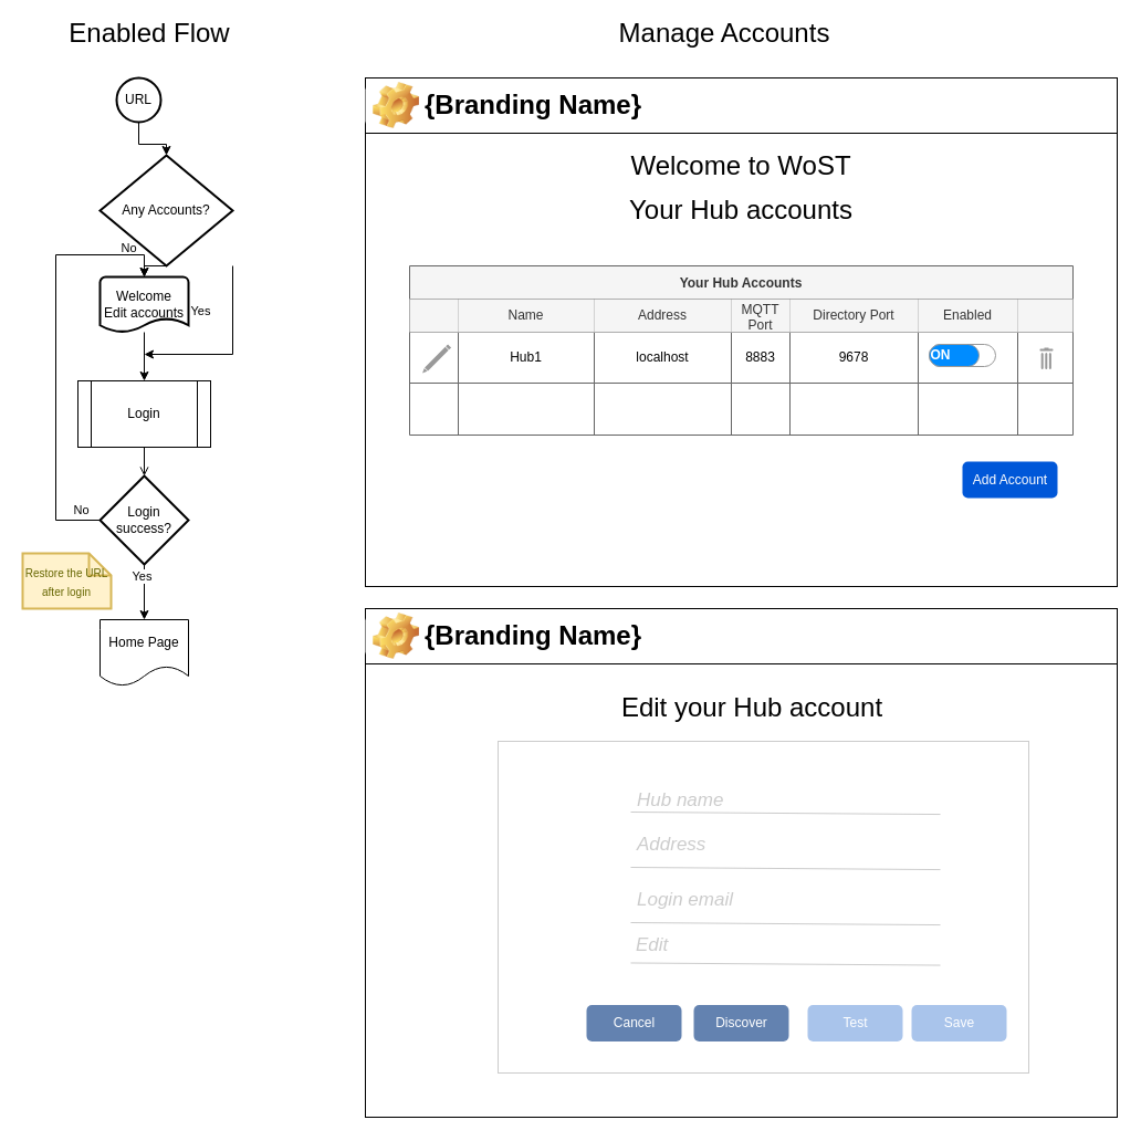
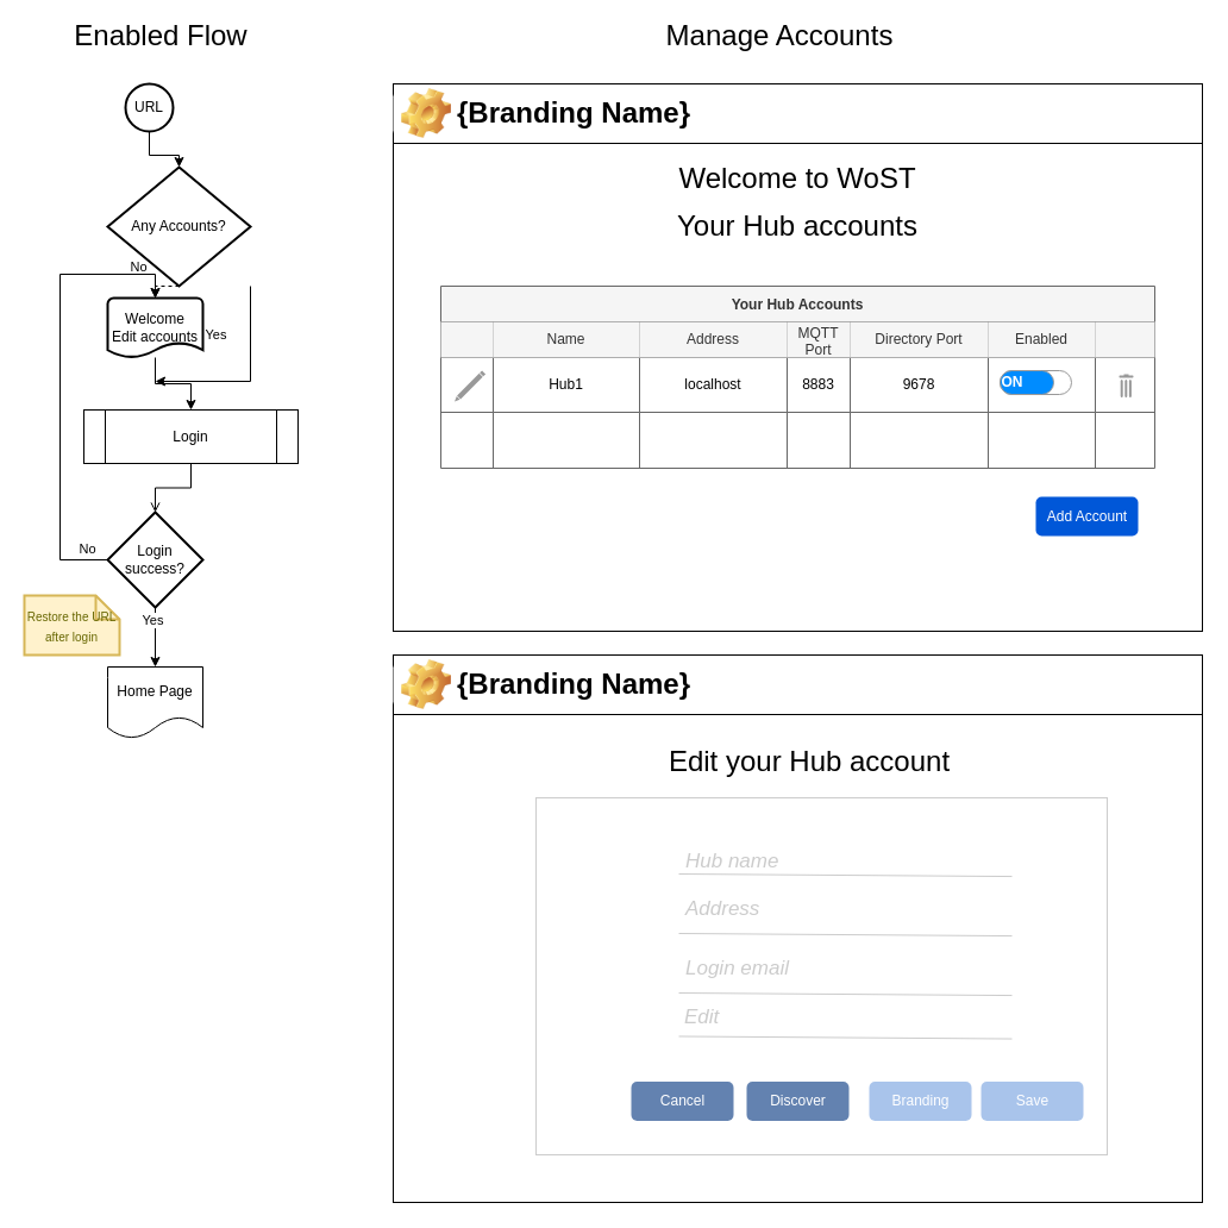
  <mxCell id="0" />
  <mxCell id="1" parent="0" />
  <mxCell id="2" value="" style="rounded=0;whiteSpace=wrap;html=1;fontSize=24;fillColor=none;" parent="1" vertex="1"><mxGeometry x="330" y="70" width="680" height="460" as="geometry" /></mxCell>
  <mxCell id="3" style="edgeStyle=orthogonalEdgeStyle;rounded=0;orthogonalLoop=1;jettySize=auto;html=1;entryX=0.5;entryY=0;entryDx=0;entryDy=0;entryPerimeter=0;" parent="1" source="4" target="10" edge="1"><mxGeometry relative="1" as="geometry" /></mxCell>
  <mxCell id="4" value="URL" style="strokeWidth=2;html=1;shape=mxgraph.flowchart.start_2;whiteSpace=wrap;" parent="1" vertex="1"><mxGeometry x="105" y="70" width="40" height="40" as="geometry" /></mxCell>
  <mxCell id="5" style="edgeStyle=orthogonalEdgeStyle;rounded=0;orthogonalLoop=1;jettySize=auto;html=1;entryX=0.5;entryY=0;entryDx=0;entryDy=0;" parent="1" source="6" target="71" edge="1"><mxGeometry relative="1" as="geometry" /></mxCell>
  <mxCell id="6" value="Welcome&lt;br&gt;Edit accounts" style="strokeWidth=2;html=1;shape=mxgraph.flowchart.document2;whiteSpace=wrap;size=0.25;" parent="1" vertex="1"><mxGeometry x="90" y="250" width="80" height="50" as="geometry" /></mxCell>
- <mxCell id="7" style="edgeStyle=orthogonalEdgeStyle;rounded=0;orthogonalLoop=1;jettySize=auto;html=1;entryX=0.5;entryY=0;entryDx=0;entryDy=0;entryPerimeter=0;exitX=0.5;exitY=1;exitDx=0;exitDy=0;exitPerimeter=0;" parent="1" source="10" target="6" edge="1"><mxGeometry relative="1" as="geometry" /></mxCell>
+ <mxCell id="7" style="edgeStyle=orthogonalEdgeStyle;rounded=0;orthogonalLoop=1;jettySize=auto;html=1;entryX=0.5;entryY=0;entryDx=0;entryDy=0;entryPerimeter=0;exitX=0.5;exitY=1;exitDx=0;exitDy=0;exitPerimeter=0;dashed=1;" parent="1" source="10" target="6" edge="1"><mxGeometry relative="1" as="geometry" /></mxCell>
  <mxCell id="8" value="No" style="edgeLabel;html=1;align=center;verticalAlign=middle;resizable=0;points=[];" parent="7" vertex="1" connectable="0"><mxGeometry x="0.034" y="-1" relative="1" as="geometry"><mxPoint x="-19" y="-16" as="offset" /></mxGeometry></mxCell>
  <mxCell id="9" style="edgeStyle=orthogonalEdgeStyle;rounded=0;orthogonalLoop=1;jettySize=auto;html=1;" parent="1" source="10" edge="1"><mxGeometry relative="1" as="geometry"><Array as="points"><mxPoint x="210" y="180" /><mxPoint x="210" y="320" /></Array><mxPoint x="130" y="320" as="targetPoint" /></mxGeometry></mxCell>
  <mxCell id="10" value="Any Accounts?" style="strokeWidth=2;html=1;shape=mxgraph.flowchart.decision;whiteSpace=wrap;" parent="1" vertex="1"><mxGeometry x="90" y="140" width="120" height="100" as="geometry" /></mxCell>
  <mxCell id="11" style="edgeStyle=orthogonalEdgeStyle;rounded=0;orthogonalLoop=1;jettySize=auto;html=1;exitX=0;exitY=0.5;exitDx=0;exitDy=0;exitPerimeter=0;" parent="1" source="15" edge="1"><mxGeometry relative="1" as="geometry"><mxPoint x="130" y="250" as="targetPoint" /><Array as="points"><mxPoint x="50" y="470" /><mxPoint x="50" y="230" /><mxPoint x="130" y="230" /></Array></mxGeometry></mxCell>
  <mxCell id="12" value="No" style="edgeLabel;html=1;align=center;verticalAlign=middle;resizable=0;points=[];" parent="11" vertex="1" connectable="0"><mxGeometry x="-0.864" y="-1" relative="1" as="geometry"><mxPoint x="8" y="-9" as="offset" /></mxGeometry></mxCell>
  <mxCell id="13" style="edgeStyle=orthogonalEdgeStyle;rounded=0;orthogonalLoop=1;jettySize=auto;html=1;entryX=0.5;entryY=0;entryDx=0;entryDy=0;" parent="1" source="15" target="16" edge="1"><mxGeometry relative="1" as="geometry" /></mxCell>
  <mxCell id="14" value="Yes" style="edgeLabel;html=1;align=center;verticalAlign=middle;resizable=0;points=[];" parent="13" vertex="1" connectable="0"><mxGeometry x="-0.844" y="-1" relative="1" as="geometry"><mxPoint x="51" y="-234" as="offset" /></mxGeometry></mxCell>
  <mxCell id="15" value="Login success?" style="strokeWidth=2;html=1;shape=mxgraph.flowchart.decision;whiteSpace=wrap;" parent="1" vertex="1"><mxGeometry x="90" y="430" width="80" height="80" as="geometry" /></mxCell>
  <mxCell id="16" value="Home Page" style="shape=document;whiteSpace=wrap;html=1;boundedLbl=1;" parent="1" vertex="1"><mxGeometry x="90" y="560" width="80" height="60" as="geometry" /></mxCell>
  <mxCell id="17" value="&lt;font style=&quot;font-size: 10px&quot;&gt;Restore the URL after login&lt;/font&gt;" style="shape=note;strokeWidth=2;fontSize=14;size=20;whiteSpace=wrap;html=1;fillColor=#fff2cc;strokeColor=#d6b656;fontColor=#666600;" parent="1" vertex="1"><mxGeometry x="20" y="500" width="80" height="50" as="geometry" /></mxCell>
  <mxCell id="18" value="Enabled Flow" style="text;html=1;strokeColor=none;fillColor=none;align=center;verticalAlign=middle;whiteSpace=wrap;rounded=0;fontSize=24;" parent="1" vertex="1"><mxGeometry x="40" y="20" width="190" height="20" as="geometry" /></mxCell>
  <mxCell id="19" value="" style="rounded=0;whiteSpace=wrap;html=1;fontSize=24;" parent="1" vertex="1"><mxGeometry x="330" y="70" width="680" height="50" as="geometry" /></mxCell>
  <mxCell id="20" value="Manage Accounts" style="text;html=1;strokeColor=none;fillColor=none;align=center;verticalAlign=middle;whiteSpace=wrap;rounded=0;fontSize=24;" parent="1" vertex="1"><mxGeometry x="480" y="20" width="350" height="20" as="geometry" /></mxCell>
  <mxCell id="21" value="{Branding Name}" style="label;whiteSpace=wrap;html=1;image=img/clipart/Gear_128x128.png;fontSize=24;strokeColor=none;" parent="1" vertex="1"><mxGeometry x="330" y="75" width="280" height="40" as="geometry" /></mxCell>
  <mxCell id="22" value="Welcome to WoST" style="text;html=1;strokeColor=none;fillColor=none;align=center;verticalAlign=middle;whiteSpace=wrap;rounded=0;fontSize=24;" parent="1" vertex="1"><mxGeometry x="520" y="140" width="300" height="20" as="geometry" /></mxCell>
  <mxCell id="23" value="Yes" style="edgeLabel;html=1;align=center;verticalAlign=middle;resizable=0;points=[];" parent="1" vertex="1" connectable="0"><mxGeometry x="127" y="520.167" as="geometry" /></mxCell>
  <mxCell id="24" value="Your Hub accounts" style="text;html=1;strokeColor=none;fillColor=none;align=center;verticalAlign=middle;whiteSpace=wrap;rounded=0;fontSize=24;" parent="1" vertex="1"><mxGeometry x="450" y="180" width="440" height="20" as="geometry" /></mxCell>
  <mxCell id="25" value="" style="rounded=0;whiteSpace=wrap;html=1;fontSize=24;fillColor=none;" parent="1" vertex="1"><mxGeometry x="330" y="550" width="680" height="460" as="geometry" /></mxCell>
  <mxCell id="26" value="" style="rounded=0;whiteSpace=wrap;html=1;fontSize=24;strokeColor=#CCCCCC;fillColor=#ffffff;align=right;" parent="1" vertex="1"><mxGeometry x="450" y="670" width="480" height="300" as="geometry" /></mxCell>
  <mxCell id="27" value="" style="rounded=0;whiteSpace=wrap;html=1;fontSize=24;" parent="1" vertex="1"><mxGeometry x="330" y="550" width="680" height="50" as="geometry" /></mxCell>
  <mxCell id="28" value="{Branding Name}" style="label;whiteSpace=wrap;html=1;image=img/clipart/Gear_128x128.png;fontSize=24;strokeColor=none;" parent="1" vertex="1"><mxGeometry x="330" y="555" width="280" height="40" as="geometry" /></mxCell>
  <mxCell id="29" value="Edit" style="strokeWidth=1;shadow=0;dashed=0;align=center;html=1;shape=mxgraph.mockup.forms.pwField;mainText=;align=left;fontSize=17;spacingLeft=3;fillColor=#ffffff;fontColor=#CCCCCC;fontStyle=2;metaEdit=0;strokeColor=none;" parent="1" vertex="1"><mxGeometry x="570" y="840" width="280" height="30" as="geometry" /></mxCell>
  <mxCell id="30" value="&lt;font color=&quot;#cccccc&quot;&gt;&lt;i&gt;Login email&lt;/i&gt;&lt;/font&gt;" style="rounded=1;strokeWidth=1;shadow=0;dashed=0;align=center;html=1;shape=mxgraph.mockup.text.textBox;fontColor=#666666;align=left;fontSize=17;spacingLeft=4;spacingTop=-3;mainText=;fillColor=#ffffff;rounded=1;strokeColor=none;" parent="1" vertex="1"><mxGeometry x="570" y="800" width="280" height="30" as="geometry" /></mxCell>
  <mxCell id="31" value="" style="endArrow=none;html=1;fontSize=14;fontColor=#CCCCCC;entryX=1;entryY=1.085;entryDx=0;entryDy=0;entryPerimeter=0;exitX=0;exitY=1.016;exitDx=0;exitDy=0;exitPerimeter=0;strokeColor=#CCCCCC;" parent="1" source="29" target="29" edge="1"><mxGeometry width="50" height="50" relative="1" as="geometry"><mxPoint x="440" y="1040" as="sourcePoint" /><mxPoint x="490" y="990" as="targetPoint" /></mxGeometry></mxCell>
  <mxCell id="32" value="" style="endArrow=none;html=1;fontSize=14;fontColor=#CCCCCC;entryX=1;entryY=1.085;entryDx=0;entryDy=0;entryPerimeter=0;exitX=0;exitY=1.016;exitDx=0;exitDy=0;exitPerimeter=0;strokeColor=#CCCCCC;" parent="1" edge="1"><mxGeometry width="50" height="50" relative="1" as="geometry"><mxPoint x="570" y="834" as="sourcePoint" /><mxPoint x="850" y="836.07" as="targetPoint" /></mxGeometry></mxCell>
  <mxCell id="33" value="Edit your Hub account" style="text;html=1;strokeColor=none;fillColor=none;align=center;verticalAlign=middle;whiteSpace=wrap;rounded=0;fontSize=24;" parent="1" vertex="1"><mxGeometry x="460" y="630" width="440" height="20" as="geometry" /></mxCell>
  <mxCell id="34" value="&lt;font color=&quot;#cccccc&quot;&gt;&lt;i&gt;Address&lt;/i&gt;&lt;/font&gt;" style="rounded=1;strokeWidth=1;shadow=0;dashed=0;align=center;html=1;shape=mxgraph.mockup.text.textBox;fontColor=#666666;align=left;fontSize=17;spacingLeft=4;spacingTop=-3;mainText=;fillColor=#ffffff;rounded=1;strokeColor=none;" parent="1" vertex="1"><mxGeometry x="570" y="750" width="280" height="30" as="geometry" /></mxCell>
  <mxCell id="35" value="" style="endArrow=none;html=1;fontSize=14;fontColor=#CCCCCC;entryX=1;entryY=1.085;entryDx=0;entryDy=0;entryPerimeter=0;exitX=0;exitY=1.016;exitDx=0;exitDy=0;exitPerimeter=0;strokeColor=#CCCCCC;" parent="1" edge="1"><mxGeometry width="50" height="50" relative="1" as="geometry"><mxPoint x="570" y="784" as="sourcePoint" /><mxPoint x="850" y="786.07" as="targetPoint" /></mxGeometry></mxCell>
  <mxCell id="36" value="&lt;font color=&quot;#cccccc&quot;&gt;&lt;i&gt;Hub name&lt;/i&gt;&lt;/font&gt;" style="rounded=1;strokeWidth=1;shadow=0;dashed=0;align=center;html=1;shape=mxgraph.mockup.text.textBox;fontColor=#666666;align=left;fontSize=17;spacingLeft=4;spacingTop=-3;mainText=;fillColor=#ffffff;rounded=1;strokeColor=none;" parent="1" vertex="1"><mxGeometry x="570" y="710" width="280" height="30" as="geometry" /></mxCell>
  <mxCell id="37" value="" style="endArrow=none;html=1;fontSize=14;fontColor=#CCCCCC;entryX=1;entryY=1.085;entryDx=0;entryDy=0;entryPerimeter=0;exitX=0;exitY=1.016;exitDx=0;exitDy=0;exitPerimeter=0;strokeColor=#CCCCCC;" parent="1" edge="1"><mxGeometry width="50" height="50" relative="1" as="geometry"><mxPoint x="570" y="734" as="sourcePoint" /><mxPoint x="850" y="736.07" as="targetPoint" /></mxGeometry></mxCell>
- <mxCell id="38" value="Test" style="rounded=1;fillColor=#A9C4EB;strokeColor=none;html=1;fontColor=#ffffff;align=center;verticalAlign=middle;fontStyle=0;fontSize=12;sketch=0;" parent="1" vertex="1"><mxGeometry x="730" y="908.5" width="86" height="33" as="geometry" /></mxCell>
+ <mxCell id="38" value="Branding" style="rounded=1;fillColor=#A9C4EB;strokeColor=none;html=1;fontColor=#ffffff;align=center;verticalAlign=middle;fontStyle=0;fontSize=12;sketch=0;" parent="1" vertex="1"><mxGeometry x="730" y="908.5" width="86" height="33" as="geometry" /></mxCell>
  <mxCell id="39" value="Your Hub Accounts" style="shape=table;startSize=30;container=1;collapsible=0;childLayout=tableLayout;fontStyle=1;align=center;pointerEvents=1;fillColor=#f5f5f5;strokeColor=#666666;fontColor=#333333;" parent="1" vertex="1"><mxGeometry x="370" y="240" width="600" height="153" as="geometry" /></mxCell>
  <mxCell id="40" value="" style="shape=partialRectangle;html=1;whiteSpace=wrap;collapsible=0;dropTarget=0;pointerEvents=0;fillColor=none;top=0;left=0;bottom=0;right=0;points=[[0,0.5],[1,0.5]];portConstraint=eastwest;" parent="39" vertex="1"><mxGeometry y="30" width="600" height="30" as="geometry" /></mxCell>
  <mxCell id="41" style="shape=partialRectangle;html=1;whiteSpace=wrap;connectable=0;fillColor=#f5f5f5;top=0;left=0;bottom=0;right=0;overflow=hidden;pointerEvents=1;strokeColor=#666666;fontColor=#333333;" parent="40" vertex="1"><mxGeometry width="44" height="30" as="geometry"><mxRectangle width="44" height="30" as="alternateBounds" /></mxGeometry></mxCell>
  <mxCell id="42" value="Name" style="shape=partialRectangle;html=1;whiteSpace=wrap;connectable=0;fillColor=#f5f5f5;top=0;left=0;bottom=0;right=0;overflow=hidden;pointerEvents=1;strokeColor=#666666;fontColor=#333333;" parent="40" vertex="1"><mxGeometry x="44" width="123" height="30" as="geometry"><mxRectangle width="123" height="30" as="alternateBounds" /></mxGeometry></mxCell>
  <mxCell id="43" value="Address" style="shape=partialRectangle;html=1;whiteSpace=wrap;connectable=0;fillColor=#f5f5f5;top=0;left=0;bottom=0;right=0;overflow=hidden;pointerEvents=1;strokeColor=#666666;fontColor=#333333;" parent="40" vertex="1"><mxGeometry x="167" width="124" height="30" as="geometry"><mxRectangle width="124" height="30" as="alternateBounds" /></mxGeometry></mxCell>
  <mxCell id="44" value="MQTT Port" style="shape=partialRectangle;html=1;whiteSpace=wrap;connectable=0;fillColor=#f5f5f5;top=0;left=0;bottom=0;right=0;overflow=hidden;pointerEvents=1;strokeColor=#666666;fontColor=#333333;" parent="40" vertex="1"><mxGeometry x="291" width="53" height="30" as="geometry"><mxRectangle width="53" height="30" as="alternateBounds" /></mxGeometry></mxCell>
  <mxCell id="45" value="Directory Port" style="shape=partialRectangle;html=1;whiteSpace=wrap;connectable=0;fillColor=#f5f5f5;top=0;left=0;bottom=0;right=0;overflow=hidden;pointerEvents=1;strokeColor=#666666;fontColor=#333333;" parent="40" vertex="1"><mxGeometry x="344" width="116" height="30" as="geometry"><mxRectangle width="116" height="30" as="alternateBounds" /></mxGeometry></mxCell>
  <mxCell id="46" value="Enabled" style="shape=partialRectangle;html=1;whiteSpace=wrap;connectable=0;fillColor=#f5f5f5;top=0;left=0;bottom=0;right=0;overflow=hidden;pointerEvents=1;strokeColor=#666666;fontColor=#333333;" parent="40" vertex="1"><mxGeometry x="460" width="90" height="30" as="geometry"><mxRectangle width="90" height="30" as="alternateBounds" /></mxGeometry></mxCell>
  <mxCell id="47" style="shape=partialRectangle;html=1;whiteSpace=wrap;connectable=0;fillColor=#f5f5f5;top=0;left=0;bottom=0;right=0;overflow=hidden;pointerEvents=1;strokeColor=#666666;fontColor=#333333;" parent="40" vertex="1"><mxGeometry x="550" width="50" height="30" as="geometry"><mxRectangle width="50" height="30" as="alternateBounds" /></mxGeometry></mxCell>
  <mxCell id="48" value="" style="shape=partialRectangle;html=1;whiteSpace=wrap;collapsible=0;dropTarget=0;pointerEvents=0;fillColor=none;top=0;left=0;bottom=0;right=0;points=[[0,0.5],[1,0.5]];portConstraint=eastwest;" parent="39" vertex="1"><mxGeometry y="60" width="600" height="46" as="geometry" /></mxCell>
  <mxCell id="49" style="shape=partialRectangle;html=1;whiteSpace=wrap;connectable=0;fillColor=none;top=0;left=0;bottom=0;right=0;overflow=hidden;pointerEvents=1;" parent="48" vertex="1"><mxGeometry width="44" height="46" as="geometry"><mxRectangle width="44" height="46" as="alternateBounds" /></mxGeometry></mxCell>
  <mxCell id="50" value="Hub1" style="shape=partialRectangle;html=1;whiteSpace=wrap;connectable=0;fillColor=none;top=0;left=0;bottom=0;right=0;overflow=hidden;pointerEvents=1;" parent="48" vertex="1"><mxGeometry x="44" width="123" height="46" as="geometry"><mxRectangle width="123" height="46" as="alternateBounds" /></mxGeometry></mxCell>
  <mxCell id="51" value="localhost" style="shape=partialRectangle;html=1;whiteSpace=wrap;connectable=0;fillColor=none;top=0;left=0;bottom=0;right=0;overflow=hidden;pointerEvents=1;" parent="48" vertex="1"><mxGeometry x="167" width="124" height="46" as="geometry"><mxRectangle width="124" height="46" as="alternateBounds" /></mxGeometry></mxCell>
  <mxCell id="52" value="8883" style="shape=partialRectangle;html=1;whiteSpace=wrap;connectable=0;fillColor=none;top=0;left=0;bottom=0;right=0;overflow=hidden;pointerEvents=1;" parent="48" vertex="1"><mxGeometry x="291" width="53" height="46" as="geometry"><mxRectangle width="53" height="46" as="alternateBounds" /></mxGeometry></mxCell>
  <mxCell id="53" value="9678" style="shape=partialRectangle;html=1;whiteSpace=wrap;connectable=0;fillColor=none;top=0;left=0;bottom=0;right=0;overflow=hidden;pointerEvents=1;" parent="48" vertex="1"><mxGeometry x="344" width="116" height="46" as="geometry"><mxRectangle width="116" height="46" as="alternateBounds" /></mxGeometry></mxCell>
  <mxCell id="54" style="shape=partialRectangle;html=1;whiteSpace=wrap;connectable=0;fillColor=none;top=0;left=0;bottom=0;right=0;overflow=hidden;pointerEvents=1;" parent="48" vertex="1"><mxGeometry x="460" width="90" height="46" as="geometry"><mxRectangle width="90" height="46" as="alternateBounds" /></mxGeometry></mxCell>
  <mxCell id="55" style="shape=partialRectangle;html=1;whiteSpace=wrap;connectable=0;fillColor=none;top=0;left=0;bottom=0;right=0;overflow=hidden;pointerEvents=1;" parent="48" vertex="1"><mxGeometry x="550" width="50" height="46" as="geometry"><mxRectangle width="50" height="46" as="alternateBounds" /></mxGeometry></mxCell>
  <mxCell id="56" value="" style="shape=partialRectangle;html=1;whiteSpace=wrap;collapsible=0;dropTarget=0;pointerEvents=0;fillColor=none;top=0;left=0;bottom=0;right=0;points=[[0,0.5],[1,0.5]];portConstraint=eastwest;" parent="39" vertex="1"><mxGeometry y="106" width="600" height="47" as="geometry" /></mxCell>
  <mxCell id="57" style="shape=partialRectangle;html=1;whiteSpace=wrap;connectable=0;fillColor=none;top=0;left=0;bottom=0;right=0;overflow=hidden;pointerEvents=1;" parent="56" vertex="1"><mxGeometry width="44" height="47" as="geometry"><mxRectangle width="44" height="47" as="alternateBounds" /></mxGeometry></mxCell>
  <mxCell id="58" value="" style="shape=partialRectangle;html=1;whiteSpace=wrap;connectable=0;fillColor=none;top=0;left=0;bottom=0;right=0;overflow=hidden;pointerEvents=1;" parent="56" vertex="1"><mxGeometry x="44" width="123" height="47" as="geometry"><mxRectangle width="123" height="47" as="alternateBounds" /></mxGeometry></mxCell>
  <mxCell id="59" value="" style="shape=partialRectangle;html=1;whiteSpace=wrap;connectable=0;fillColor=none;top=0;left=0;bottom=0;right=0;overflow=hidden;pointerEvents=1;" parent="56" vertex="1"><mxGeometry x="167" width="124" height="47" as="geometry"><mxRectangle width="124" height="47" as="alternateBounds" /></mxGeometry></mxCell>
  <mxCell id="60" value="" style="shape=partialRectangle;html=1;whiteSpace=wrap;connectable=0;fillColor=none;top=0;left=0;bottom=0;right=0;overflow=hidden;pointerEvents=1;" parent="56" vertex="1"><mxGeometry x="291" width="53" height="47" as="geometry"><mxRectangle width="53" height="47" as="alternateBounds" /></mxGeometry></mxCell>
  <mxCell id="61" style="shape=partialRectangle;html=1;whiteSpace=wrap;connectable=0;fillColor=none;top=0;left=0;bottom=0;right=0;overflow=hidden;pointerEvents=1;" parent="56" vertex="1"><mxGeometry x="344" width="116" height="47" as="geometry"><mxRectangle width="116" height="47" as="alternateBounds" /></mxGeometry></mxCell>
  <mxCell id="62" style="shape=partialRectangle;html=1;whiteSpace=wrap;connectable=0;fillColor=none;top=0;left=0;bottom=0;right=0;overflow=hidden;pointerEvents=1;" parent="56" vertex="1"><mxGeometry x="460" width="90" height="47" as="geometry"><mxRectangle width="90" height="47" as="alternateBounds" /></mxGeometry></mxCell>
  <mxCell id="63" style="shape=partialRectangle;html=1;whiteSpace=wrap;connectable=0;fillColor=none;top=0;left=0;bottom=0;right=0;overflow=hidden;pointerEvents=1;" parent="56" vertex="1"><mxGeometry x="550" width="50" height="47" as="geometry"><mxRectangle width="50" height="47" as="alternateBounds" /></mxGeometry></mxCell>
  <mxCell id="64" value="ON" style="strokeWidth=1;shadow=0;dashed=0;align=center;html=1;shape=mxgraph.mockup.buttons.onOffButton;gradientColor=none;strokeColor=#999999;buttonState=on;fillColor2=#008cff;fontColor=#ffffff;fontSize=12;mainText=;spacingRight=40;fontStyle=1;" parent="1" vertex="1"><mxGeometry x="840" y="311" width="60" height="20" as="geometry" /></mxCell>
  <mxCell id="65" value="Add Account" style="rounded=1;fillColor=#0057D8;strokeColor=none;html=1;fontColor=#ffffff;align=center;verticalAlign=middle;fontStyle=0;fontSize=12;sketch=0;" parent="1" vertex="1"><mxGeometry x="870" y="417" width="86" height="33" as="geometry" /></mxCell>
  <mxCell id="66" value="" style="strokeColor=none;verticalLabelPosition=bottom;shadow=0;dashed=0;verticalAlign=top;strokeWidth=2;html=1;shape=mxgraph.mockup.misc.trashcanIcon;" parent="1" vertex="1"><mxGeometry x="936" y="311" width="20" height="25" as="geometry" /></mxCell>
  <mxCell id="67" value="Save" style="rounded=1;fillColor=#A9C4EB;strokeColor=none;html=1;fontColor=#ffffff;align=center;verticalAlign=middle;fontStyle=0;fontSize=12;sketch=0;" parent="1" vertex="1"><mxGeometry x="824" y="908.5" width="86" height="33" as="geometry" /></mxCell>
  <mxCell id="68" value="" style="strokeColor=none;verticalLabelPosition=bottom;shadow=0;dashed=0;verticalAlign=top;strokeWidth=2;html=1;shape=mxgraph.mockup.misc.editIcon;" parent="1" vertex="1"><mxGeometry x="380" y="308.5" width="30" height="30" as="geometry" /></mxCell>
  <mxCell id="69" value="Discover" style="rounded=1;fillColor=#6382B0;strokeColor=none;html=1;fontColor=#ffffff;align=center;verticalAlign=middle;fontStyle=0;fontSize=12;sketch=0;" parent="1" vertex="1"><mxGeometry x="627" y="908.5" width="86" height="33" as="geometry" /></mxCell>
  <mxCell id="70" style="edgeStyle=orthogonalEdgeStyle;rounded=0;orthogonalLoop=1;jettySize=auto;html=1;exitX=0.5;exitY=1;exitDx=0;exitDy=0;entryX=0.5;entryY=0;entryDx=0;entryDy=0;entryPerimeter=0;endArrow=open;" edge="1" parent="1" source="71" target="15"><mxGeometry relative="1" as="geometry" /></mxCell>
- <mxCell id="71" value="Login" style="shape=process;whiteSpace=wrap;html=1;backgroundOutline=1;" vertex="1" parent="1"><mxGeometry x="70" y="344" width="120" height="60" as="geometry" /></mxCell>
+ <mxCell id="71" value="Login" style="shape=process;whiteSpace=wrap;html=1;backgroundOutline=1;" vertex="1" parent="1"><mxGeometry x="70" y="344" width="180" height="45" as="geometry" /></mxCell>
  <mxCell id="72" value="Cancel" style="rounded=1;fillColor=#6382B0;strokeColor=none;html=1;fontColor=#ffffff;align=center;verticalAlign=middle;fontStyle=0;fontSize=12;sketch=0;" vertex="1" parent="1"><mxGeometry x="530" y="908.5" width="86" height="33" as="geometry" /></mxCell>
